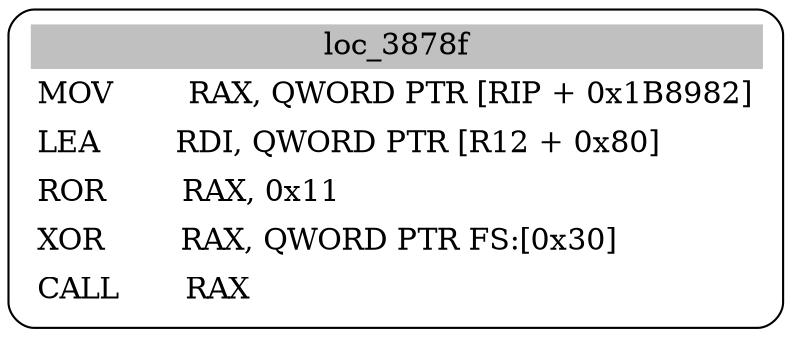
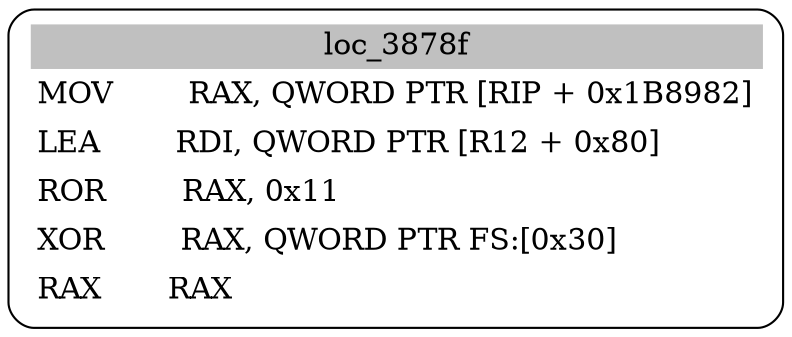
  digraph {
    fontname="DejaVu Serif"
-   n1 [fontname="DejaVu Serif" label=<<table border="0" cellborder="0" cellpadding="3"><tr><td align="center" colspan="2" bgcolor="grey">loc_3878f</td></tr><tr><td align="left">MOV        RAX, QWORD PTR [RIP + 0x1B8982]</td></tr><tr><td align="left">LEA        RDI, QWORD PTR [R12 + 0x80]</td></tr><tr><td align="left">ROR        RAX, 0x11</td></tr><tr><td align="left">XOR        RAX, QWORD PTR FS:[0x30]</td></tr><tr><td align="left">CALL       RAX</td></tr></table>> shape=Mrecord]
+   n1 [fontname="DejaVu Serif" label=<<table border="0" cellborder="0" cellpadding="3"><tr><td align="center" colspan="2" bgcolor="grey">loc_3878f</td></tr><tr><td align="left">MOV        RAX, QWORD PTR [RIP + 0x1B8982]</td></tr><tr><td align="left">LEA        RDI, QWORD PTR [R12 + 0x80]</td></tr><tr><td align="left">ROR        RAX, 0x11</td></tr><tr><td align="left">XOR        RAX, QWORD PTR FS:[0x30]</td></tr><tr><td align="left">RAX       RAX</td></tr></table>> shape=Mrecord]
  }
